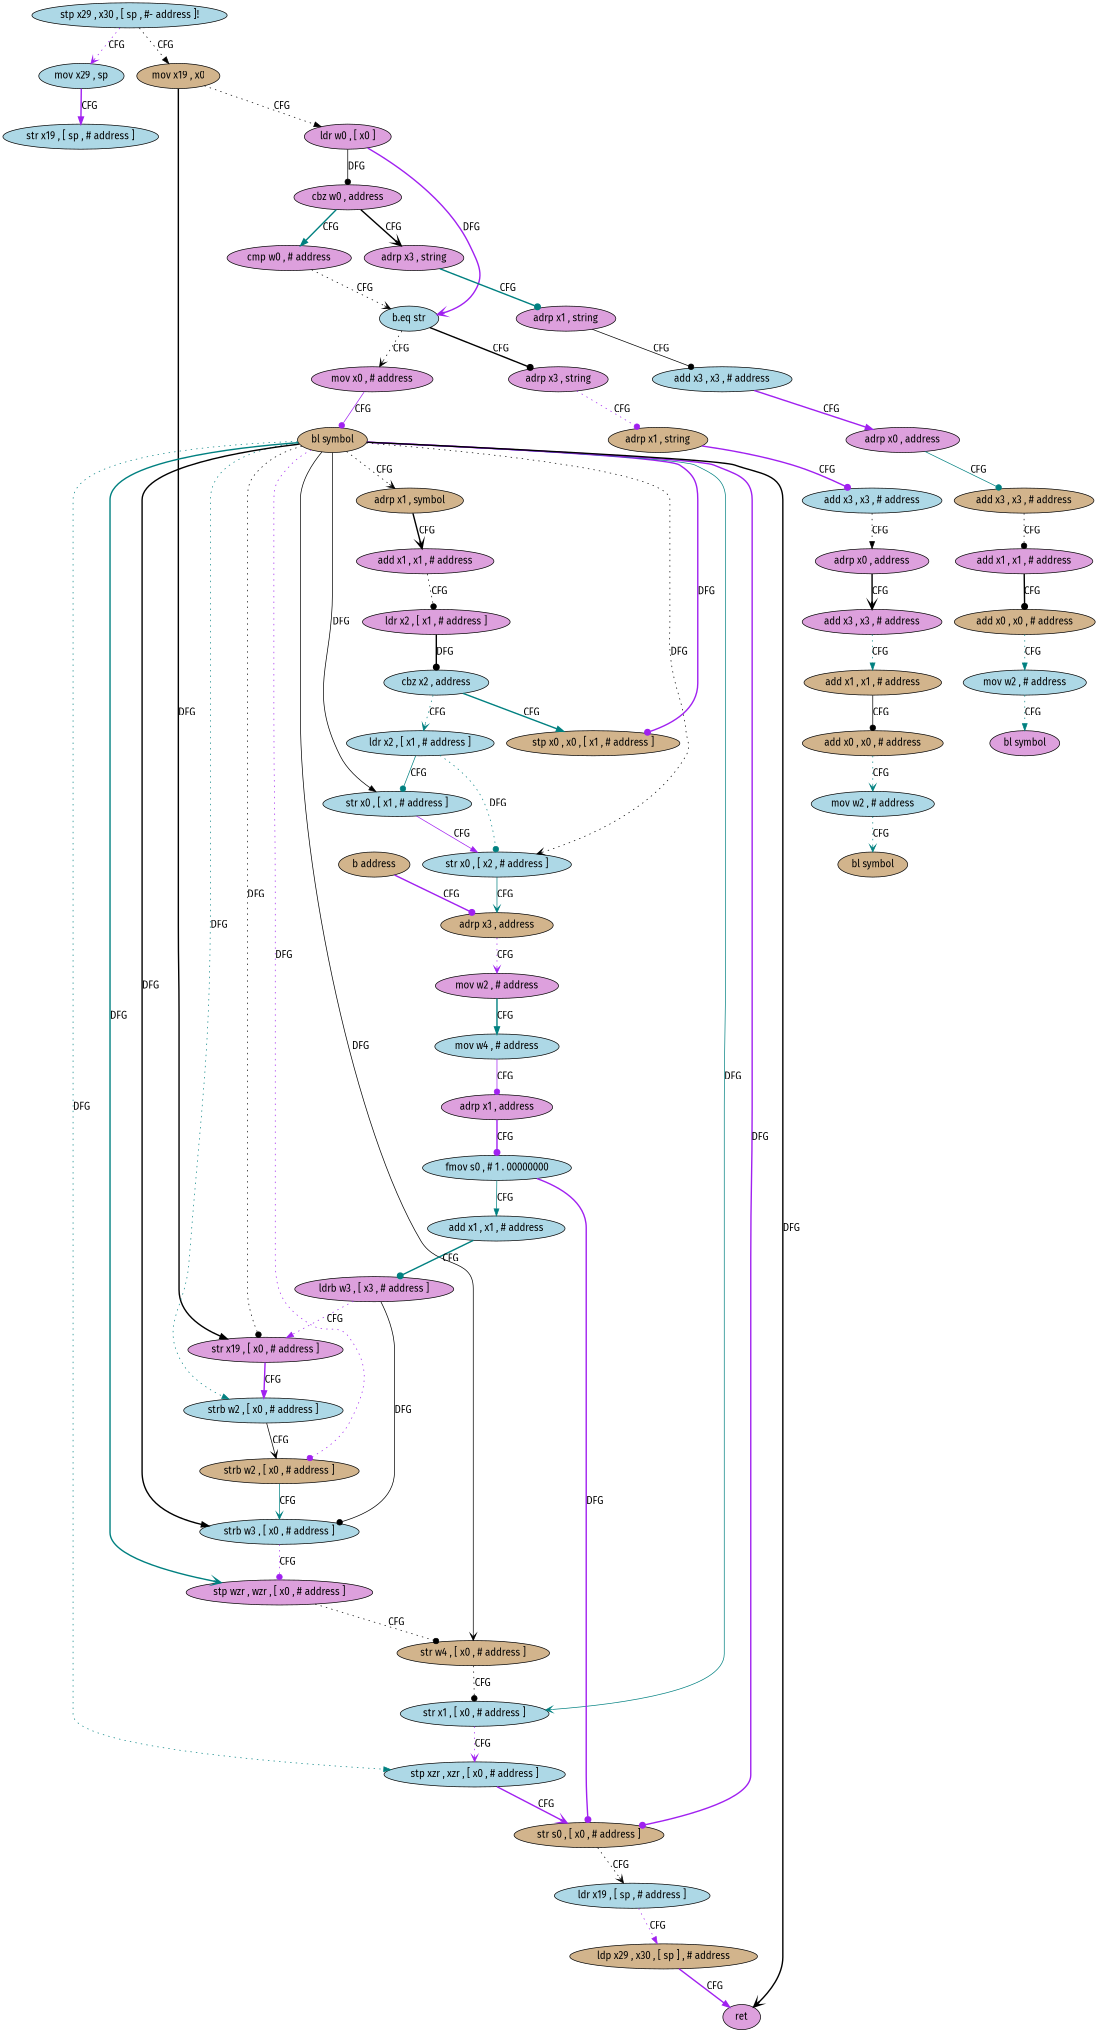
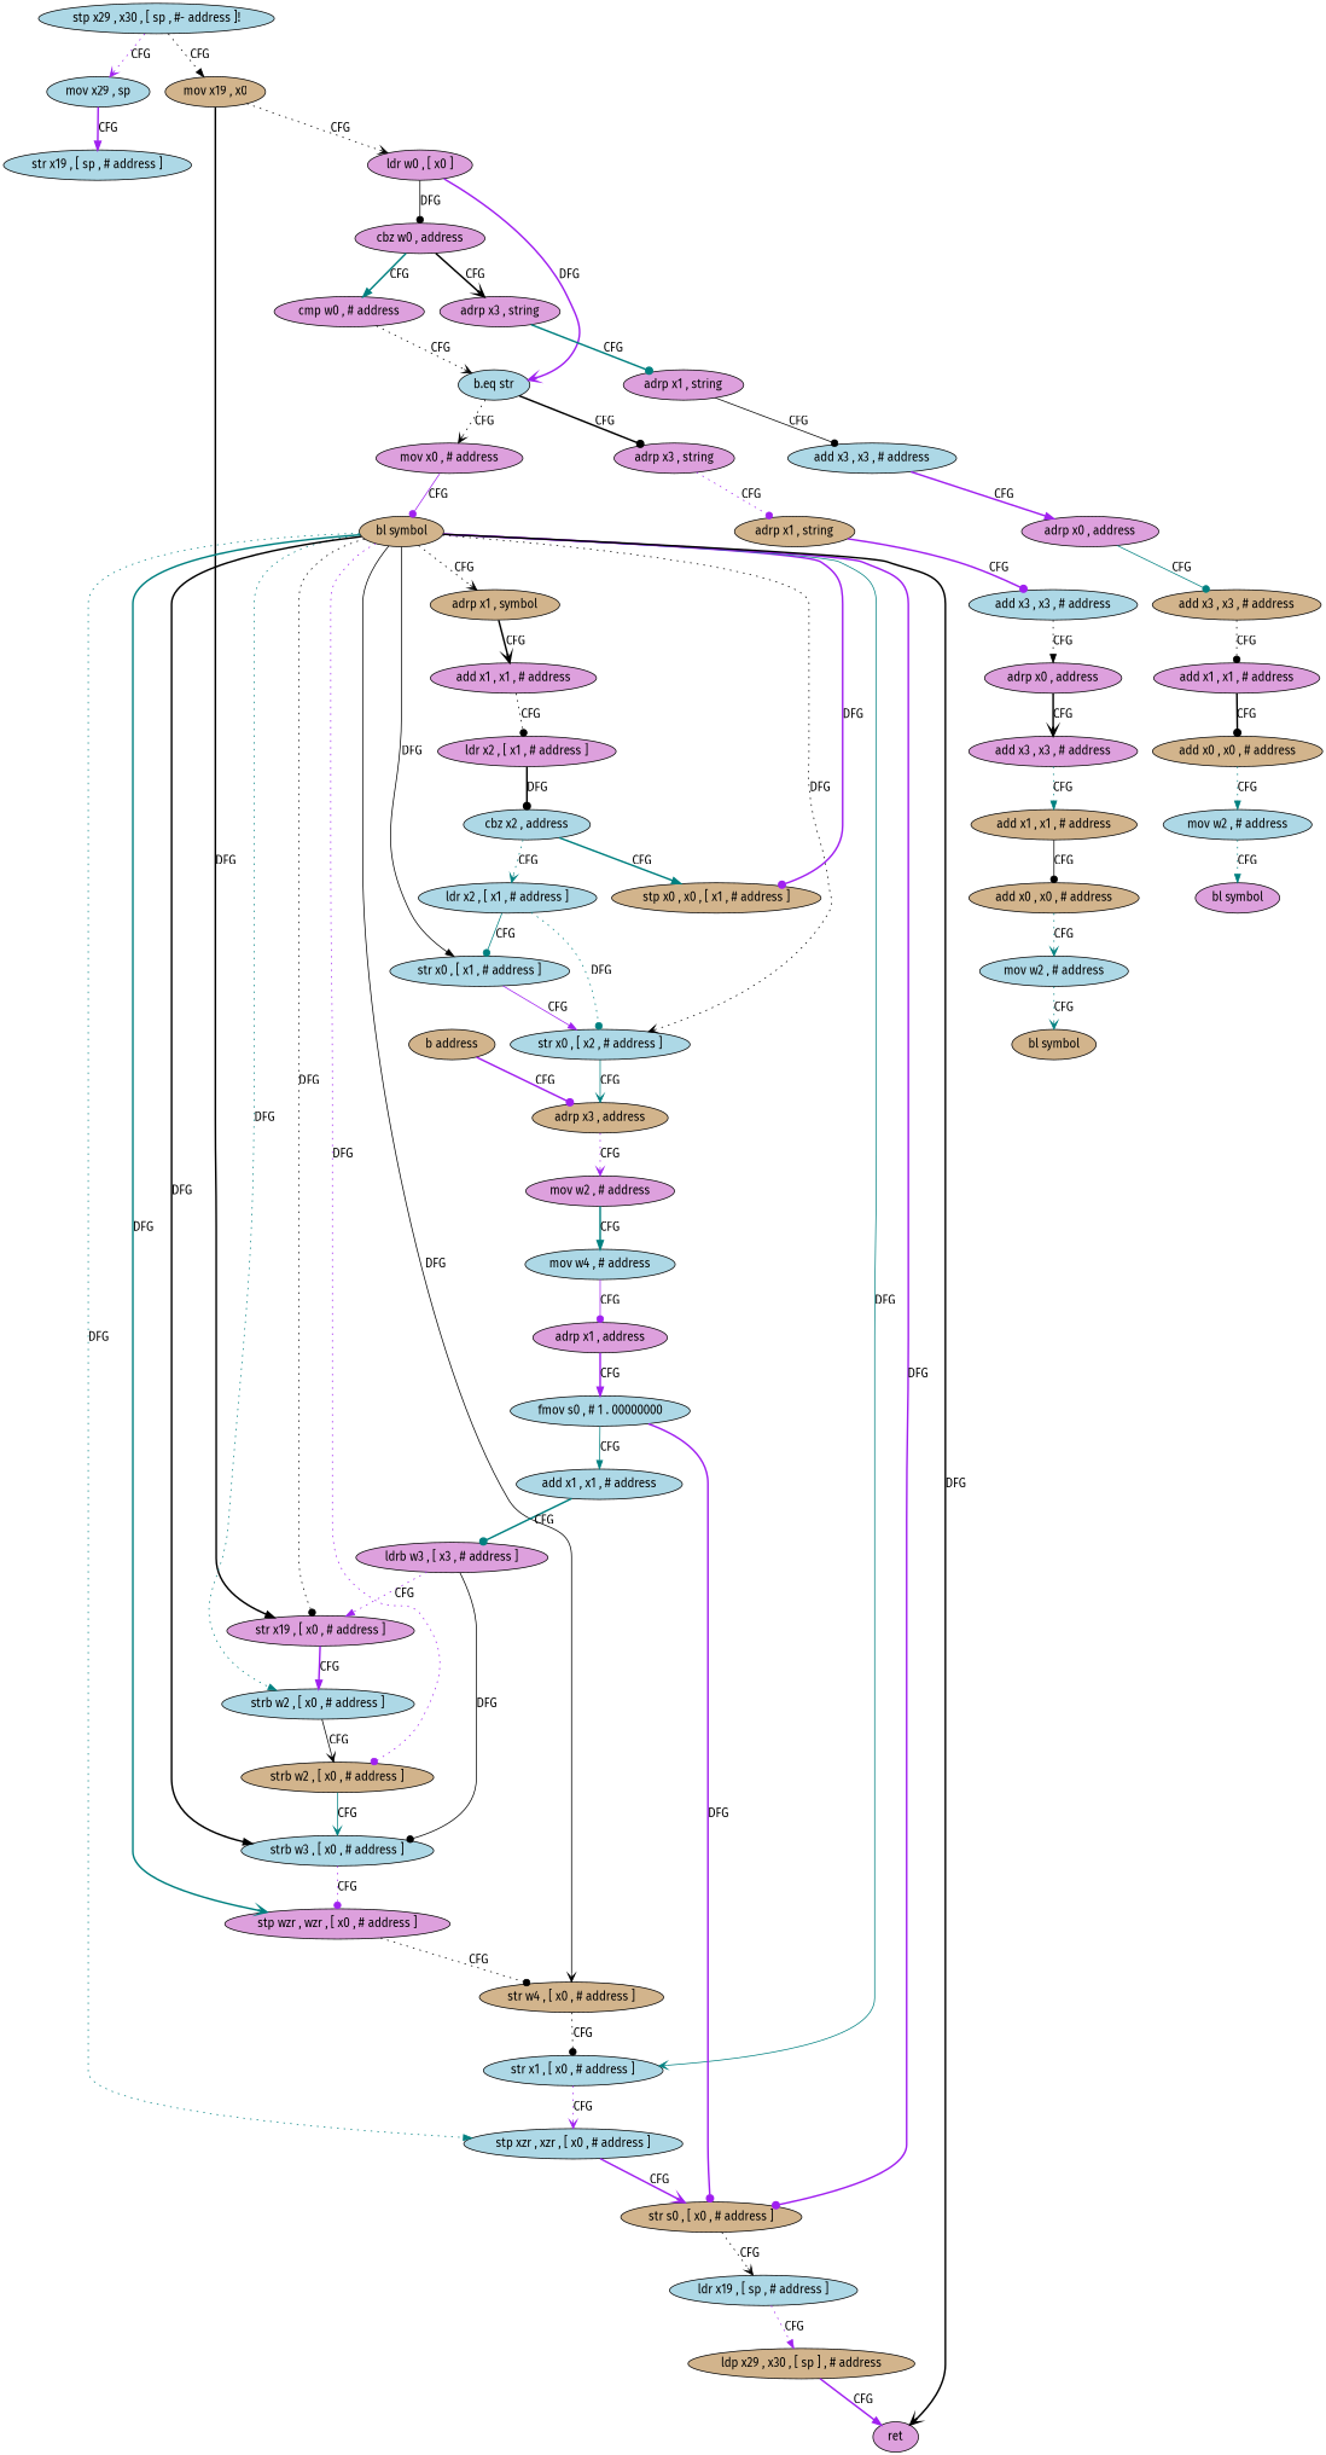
  digraph {
    fontname="Fira Sans"
    node [fillcolor=lightblue fontname="Fira Sans" style=filled]
    edge [arrowhead=dot color=black fontname="Fira Sans" style=dotted]
    n1 [label="stp x29 , x30 , [ sp , #- address ]!"]
    n2 [label="mov x29 , sp"]
    n3 [fillcolor=tan label="mov x19 , x0"]
    n4 [label="str x19 , [ sp , # address ]"]
    n5 [fillcolor=plum label="ldr w0 , [ x0 ]"]
    n6 [fillcolor=plum label="str x19 , [ x0 , # address ]"]
    n7 [fillcolor=plum label="cbz w0 , address"]
    n8 [label="b.eq str"]
    n9 [label="strb w2 , [ x0 , # address ]"]
    n10 [fillcolor=plum label="adrp x3 , string"]
    n11 [fillcolor=plum label="cmp w0 , # address"]
    n12 [fillcolor=plum label="adrp x3 , string"]
    n13 [fillcolor=plum label="mov x0 , # address"]
    n14 [fillcolor=plum label="adrp x1 , string"]
    n15 [label="add x3 , x3 , # address"]
    n16 [fillcolor=plum label="adrp x0 , address"]
    n17 [fillcolor=tan label="add x3 , x3 , # address"]
    n18 [fillcolor=plum label="add x1 , x1 , # address"]
    n19 [fillcolor=tan label="add x0 , x0 , # address"]
    n20 [label="mov w2 , # address"]
    n21 [fillcolor=plum label="bl symbol"]
    n22 [fillcolor=tan label="adrp x1 , string"]
    n23 [fillcolor=tan label="bl symbol"]
    n24 [label="add x3 , x3 , # address"]
    n25 [fillcolor=tan label="adrp x1 , symbol"]
    n26 [fillcolor=tan label="stp x0 , x0 , [ x1 , # address ]"]
    n27 [label="str x0 , [ x1 , # address ]"]
    n28 [label="str x0 , [ x2 , # address ]"]
    n29 [fillcolor=tan label="strb w2 , [ x0 , # address ]"]
    n30 [label="strb w3 , [ x0 , # address ]"]
    n31 [fillcolor=plum label="stp wzr , wzr , [ x0 , # address ]"]
    n32 [fillcolor=tan label="str w4 , [ x0 , # address ]"]
    n33 [label="str x1 , [ x0 , # address ]"]
    n34 [label="stp xzr , xzr , [ x0 , # address ]"]
    n35 [fillcolor=tan label="str s0 , [ x0 , # address ]"]
    n36 [fillcolor=plum label=ret]
    n37 [fillcolor=plum label="adrp x0 , address"]
    n38 [fillcolor=plum label="add x3 , x3 , # address"]
    n39 [fillcolor=tan label="add x1 , x1 , # address"]
    n40 [fillcolor=tan label="add x0 , x0 , # address"]
    n41 [label="mov w2 , # address"]
    n42 [fillcolor=tan label="bl symbol"]
    n43 [fillcolor=plum label="add x1 , x1 , # address"]
    n44 [fillcolor=tan label="adrp x3 , address"]
    n45 [label="ldr x19 , [ sp , # address ]"]
    n46 [fillcolor=plum label="ldr x2 , [ x1 , # address ]"]
    n47 [label="cbz x2 , address"]
    n48 [label="ldr x2 , [ x1 , # address ]"]
    n49 [fillcolor=tan label="b address"]
    n50 [fillcolor=plum label="mov w2 , # address"]
    n51 [label="mov w4 , # address"]
    n52 [fillcolor=plum label="adrp x1 , address"]
    n53 [label="fmov s0 , # 1 . 00000000"]
    n54 [label="add x1 , x1 , # address"]
    n55 [fillcolor=plum label="ldrb w3 , [ x3 , # address ]"]
    n56 [fillcolor=tan label="ldp x29 , x30 , [ sp ] , # address"]
    n1 -> n2 [arrowhead=vee color=purple label=CFG]
    n1 -> n3 [arrowhead=normal label=CFG]
    n2 -> n4 [arrowhead=normal color=purple label=CFG style=bold]
-   n3 -> n5 [arrowhead=normal label=CFG]
+   n3 -> n5 [arrowhead=vee label=CFG]
    n3 -> n6 [arrowhead=normal label=DFG style=bold]
    n5 -> n7 [label=DFG style=solid]
    n5 -> n8 [arrowhead=vee color=purple label=DFG style=bold]
    n6 -> n9 [arrowhead=normal color=purple label=CFG style=bold]
    n7 -> n10 [arrowhead=vee label=CFG style=bold]
    n7 -> n11 [arrowhead=normal color=teal label=CFG style=bold]
    n8 -> n12 [label=CFG style=bold]
    n8 -> n13 [arrowhead=vee label=CFG]
    n9 -> n29 [arrowhead=vee label=CFG style=solid]
    n10 -> n14 [color=teal label=CFG style=bold]
    n11 -> n8 [arrowhead=vee label=CFG]
    n12 -> n22 [color=purple label=CFG]
    n13 -> n23 [color=purple label=CFG style=solid]
    n14 -> n15 [label=CFG style=solid]
    n15 -> n16 [arrowhead=normal color=purple label=CFG style=bold]
    n16 -> n17 [color=teal label=CFG style=solid]
    n17 -> n18 [label=CFG]
    n18 -> n19 [label=CFG style=bold]
    n19 -> n20 [arrowhead=normal color=teal label=CFG]
    n20 -> n21 [arrowhead=normal color=teal label=CFG]
    n22 -> n24 [color=purple label=CFG style=bold]
    n23 -> n6 [label=DFG]
    n23 -> n9 [arrowhead=normal color=teal label=DFG]
    n23 -> n25 [arrowhead=vee label=CFG]
    n23 -> n26 [color=purple label=DFG style=bold]
    n23 -> n27 [arrowhead=normal label=DFG style=solid]
    n23 -> n28 [arrowhead=vee label=DFG]
    n23 -> n29 [color=purple label=DFG]
    n23 -> n30 [arrowhead=normal label=DFG style=bold]
    n23 -> n31 [arrowhead=vee color=teal label=DFG style=bold]
    n23 -> n32 [arrowhead=vee label=DFG style=solid]
    n23 -> n33 [arrowhead=vee color=teal label=DFG style=solid]
    n23 -> n34 [arrowhead=normal color=teal label=DFG]
    n23 -> n35 [color=purple label=DFG style=bold]
    n23 -> n36 [arrowhead=vee label=DFG style=bold]
    n24 -> n37 [arrowhead=normal label=CFG]
    n25 -> n43 [arrowhead=vee label=CFG style=bold]
    n27 -> n28 [arrowhead=normal color=purple label=CFG style=solid]
    n28 -> n44 [arrowhead=vee color=teal label=CFG style=solid]
    n29 -> n30 [arrowhead=vee color=teal label=CFG style=solid]
    n30 -> n31 [color=purple label=CFG]
    n31 -> n32 [label=CFG]
    n32 -> n33 [label=CFG]
    n33 -> n34 [arrowhead=vee color=purple label=CFG]
    n34 -> n35 [arrowhead=vee color=purple label=CFG style=bold]
    n35 -> n45 [arrowhead=vee label=CFG]
    n37 -> n38 [arrowhead=vee label=CFG style=bold]
    n38 -> n39 [arrowhead=normal color=teal label=CFG]
    n39 -> n40 [label=CFG style=solid]
    n40 -> n41 [arrowhead=vee color=teal label=CFG]
    n41 -> n42 [arrowhead=vee color=teal label=CFG]
    n43 -> n46 [label=CFG]
    n44 -> n50 [arrowhead=vee color=purple label=CFG]
    n45 -> n56 [arrowhead=normal color=purple label=CFG]
    n46 -> n47 [label=DFG style=bold]
    n47 -> n26 [arrowhead=normal color=teal label=CFG style=bold]
    n47 -> n48 [arrowhead=vee color=teal label=CFG]
    n48 -> n27 [color=teal label=CFG style=solid]
    n48 -> n28 [color=teal label=DFG]
    n49 -> n44 [color=purple label=CFG style=bold]
    n50 -> n51 [arrowhead=normal color=teal label=CFG style=bold]
    n51 -> n52 [color=purple label=CFG style=solid]
-   n52 -> n53 [color=purple label=CFG style=bold]
+   n52 -> n53 [arrowhead=normal color=purple label=CFG style=bold]
    n53 -> n35 [color=purple label=DFG style=bold]
    n53 -> n54 [arrowhead=normal color=teal label=CFG style=solid]
    n54 -> n55 [color=teal label=CFG style=bold]
    n55 -> n6 [arrowhead=normal color=purple label=CFG]
    n55 -> n30 [label=DFG style=solid]
    n56 -> n36 [arrowhead=normal color=purple label=CFG style=bold]
  }
